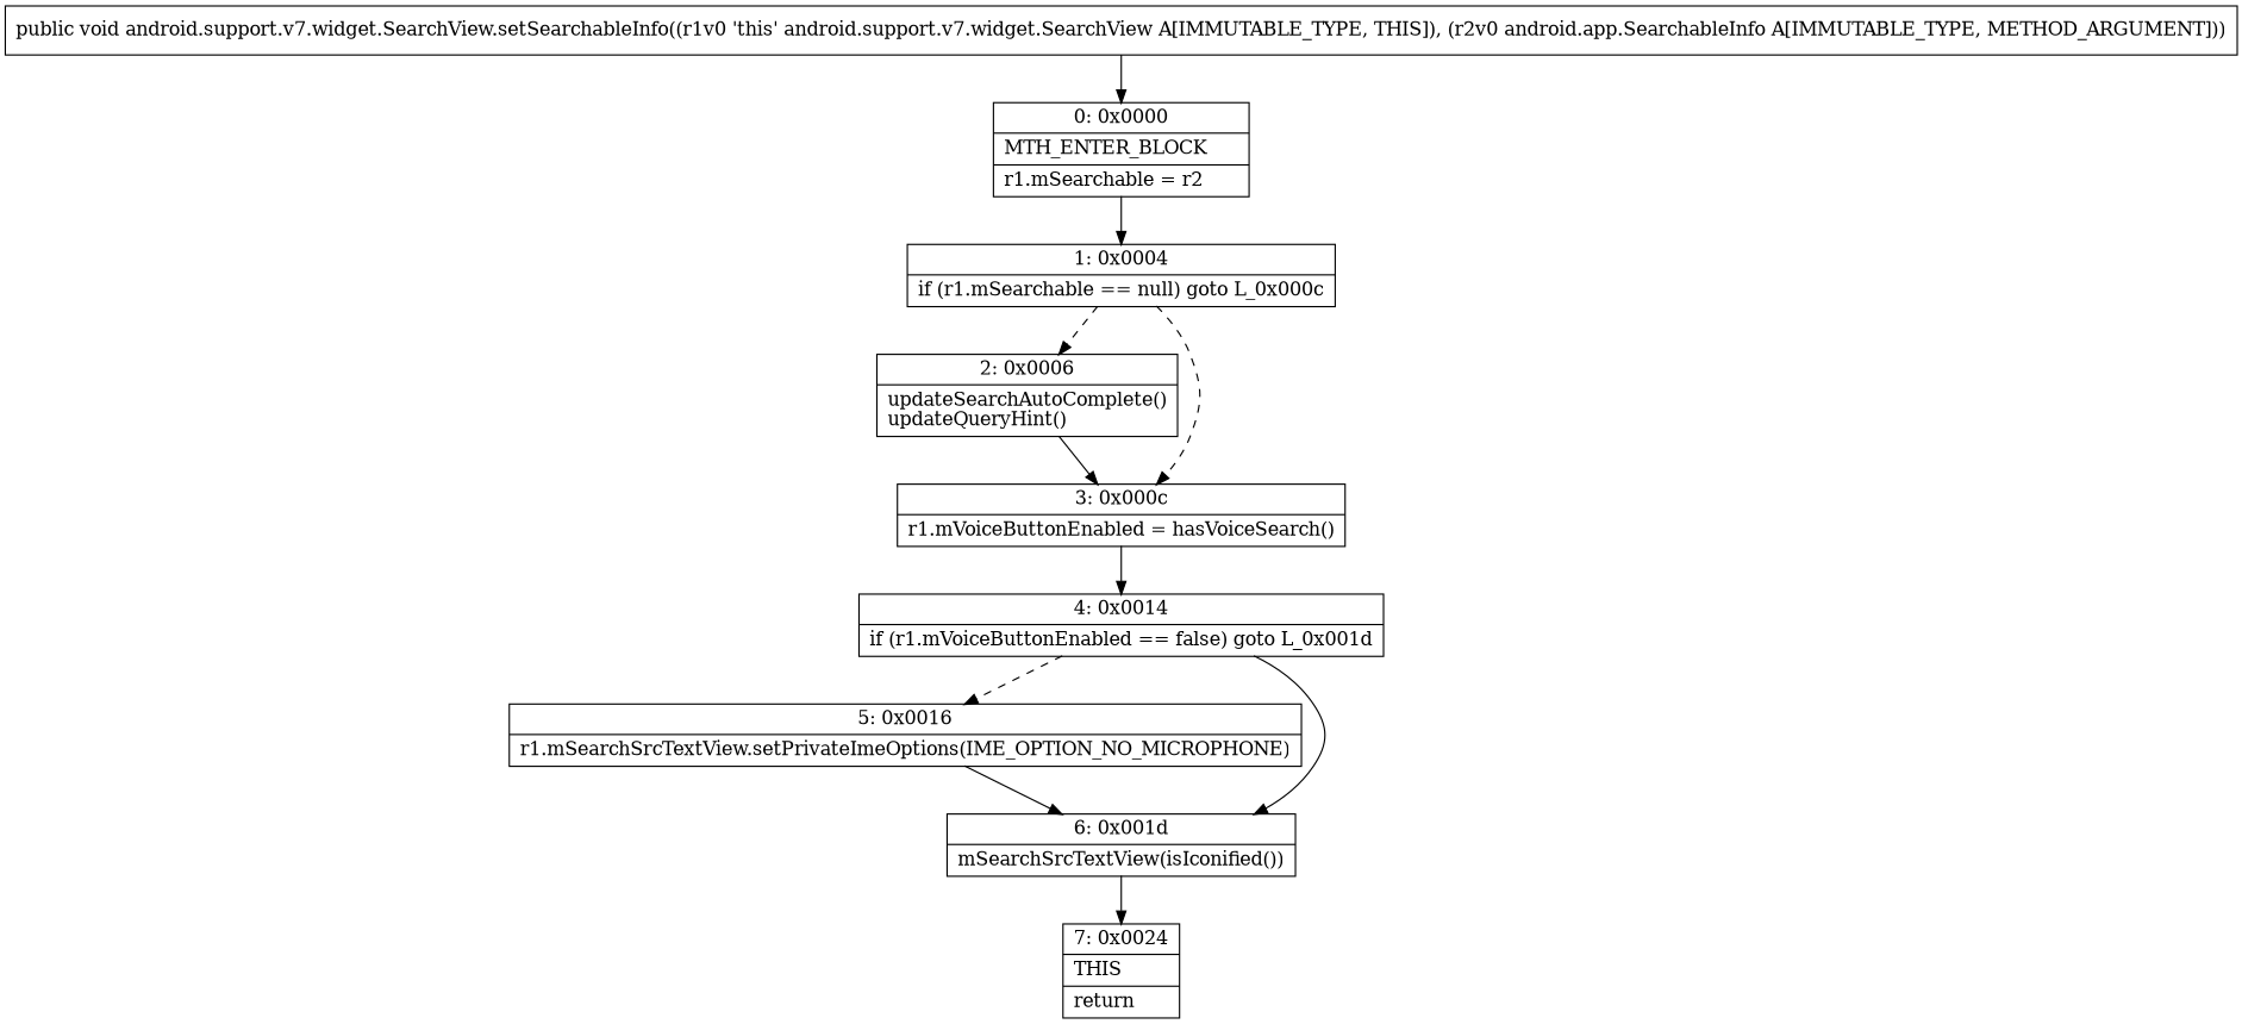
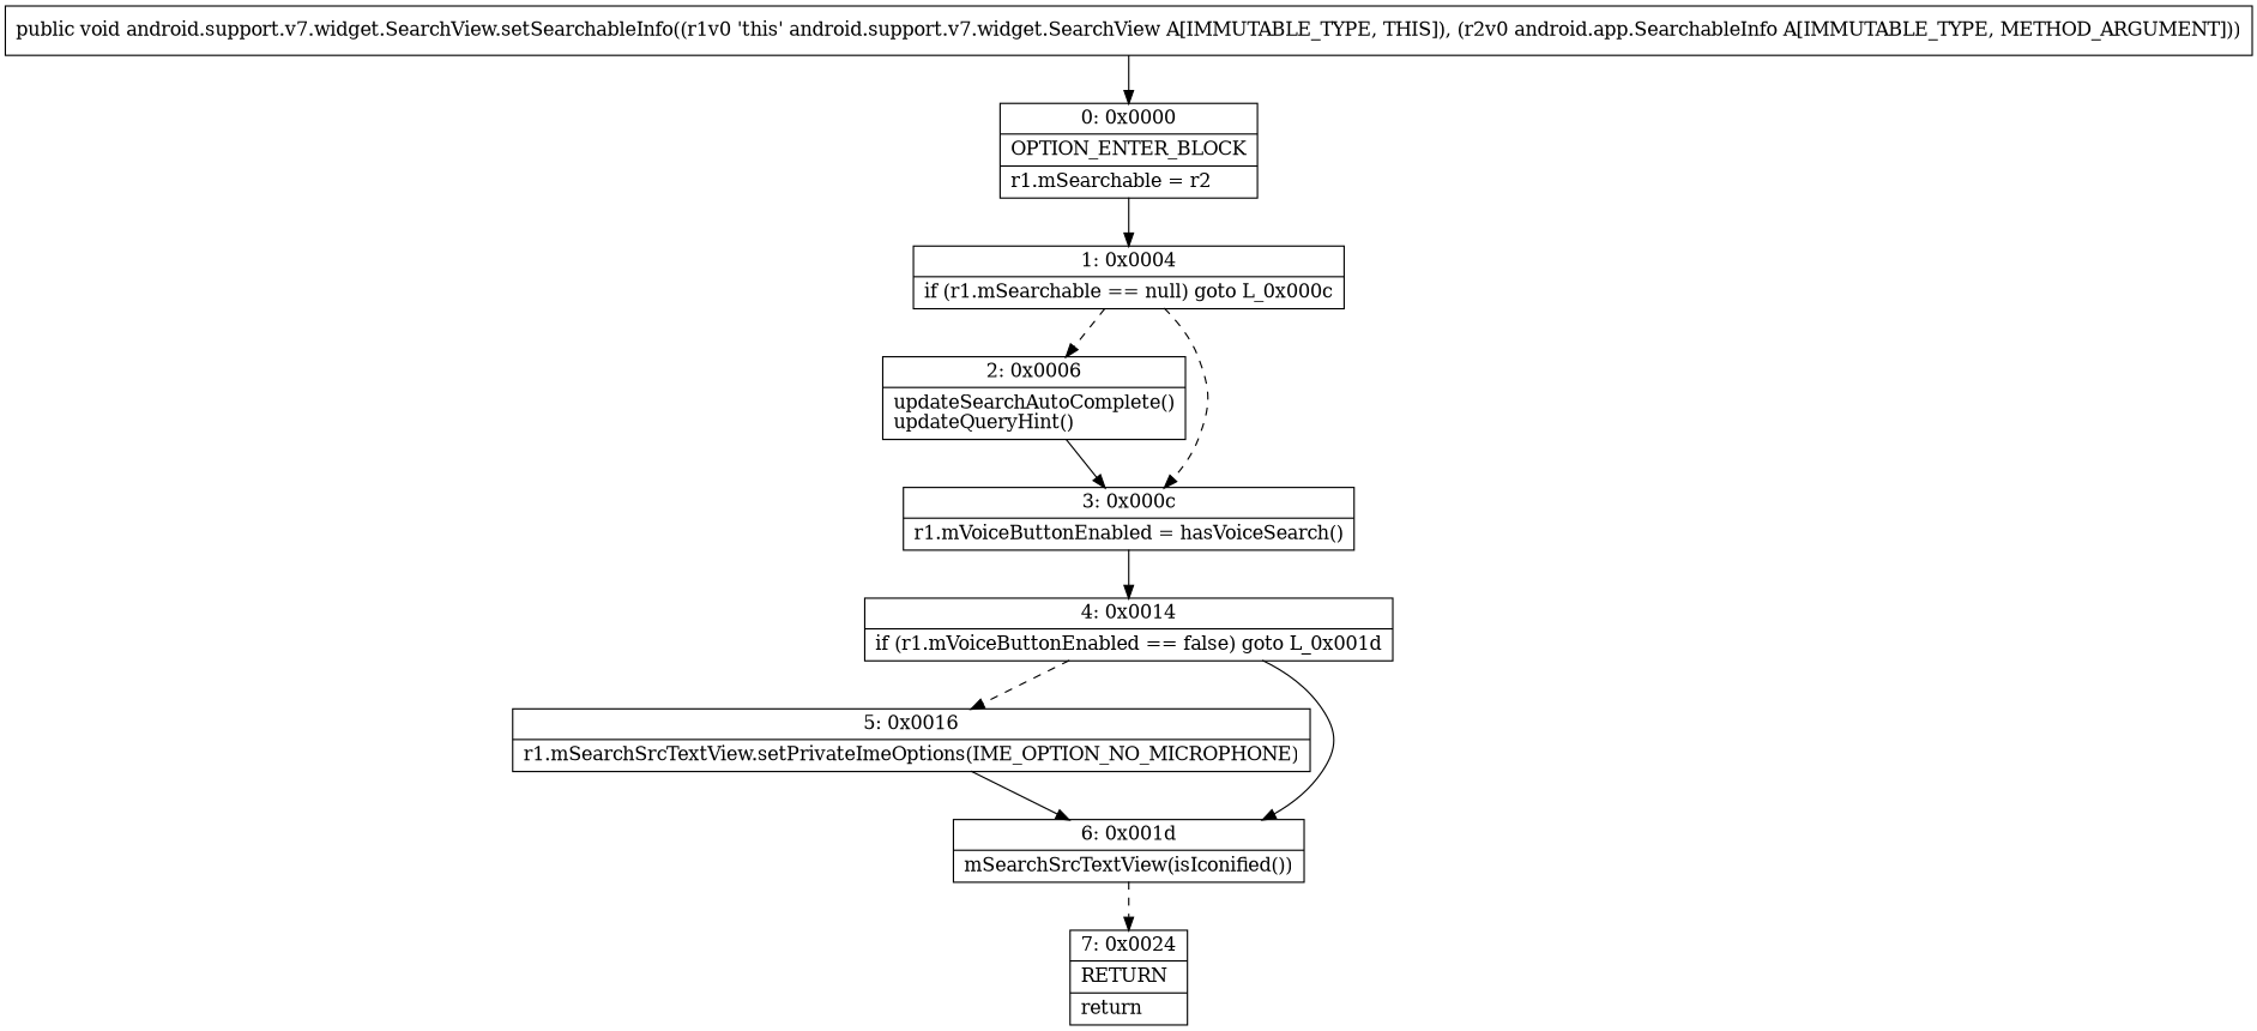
  digraph {
    node [shape=record]
-   n1 [label="{0\:\ 0x0000|MTH_ENTER_BLOCK\l|r1.mSearchable = r2\l}"]
+   n1 [label="{0\:\ 0x0000|OPTION_ENTER_BLOCK\l|r1.mSearchable = r2\l}"]
    n2 [label="{1\:\ 0x0004|if (r1.mSearchable == null) goto L_0x000c\l}"]
    n3 [label="{2\:\ 0x0006|updateSearchAutoComplete()\lupdateQueryHint()\l}"]
    n4 [label="{3\:\ 0x000c|r1.mVoiceButtonEnabled = hasVoiceSearch()\l}"]
    n5 [label="{4\:\ 0x0014|if (r1.mVoiceButtonEnabled == false) goto L_0x001d\l}"]
    n6 [label="{5\:\ 0x0016|r1.mSearchSrcTextView.setPrivateImeOptions(IME_OPTION_NO_MICROPHONE)\l}"]
    n7 [label="{6\:\ 0x001d|mSearchSrcTextView(isIconified())\l}"]
-   n8 [label="{7\:\ 0x0024|THIS\l|return\l}"]
+   n8 [label="{7\:\ 0x0024|RETURN\l|return\l}"]
    n9 [label="{public void android.support.v7.widget.SearchView.setSearchableInfo((r1v0 'this' android.support.v7.widget.SearchView A[IMMUTABLE_TYPE, THIS]), (r2v0 android.app.SearchableInfo A[IMMUTABLE_TYPE, METHOD_ARGUMENT])) }"]
    n1 -> n2
    n2 -> n3 [style=dashed]
    n2 -> n4 [style=dashed]
    n3 -> n4
    n4 -> n5
    n5 -> n6 [style=dashed]
    n5 -> n7
    n6 -> n7
-   n7 -> n8
+   n7 -> n8 [style=dashed]
    n9 -> n1
  }
